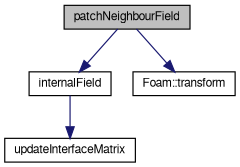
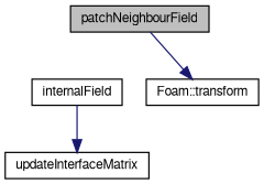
  digraph {
    rankdir=TB
    node [color=black fontname=FreeSans fontsize=10 shape=record]
    edge [color=midnightblue fontname=FreeSans fontsize=10 labelfontname=FreeSans labelfontsize=10 style=solid]
    n1 [fillcolor=grey75 fontcolor=black height=0.2 label=patchNeighbourField style=filled width=0.4]
    n2 [height=0.2 label=internalField width=0.4]
    n3 [height=0.2 label="Foam::transform" width=0.4]
    n4 [height=0.2 label=updateInterfaceMatrix width=0.4]
-   n1 -> n2
    n1 -> n3
    n2 -> n4
  }
